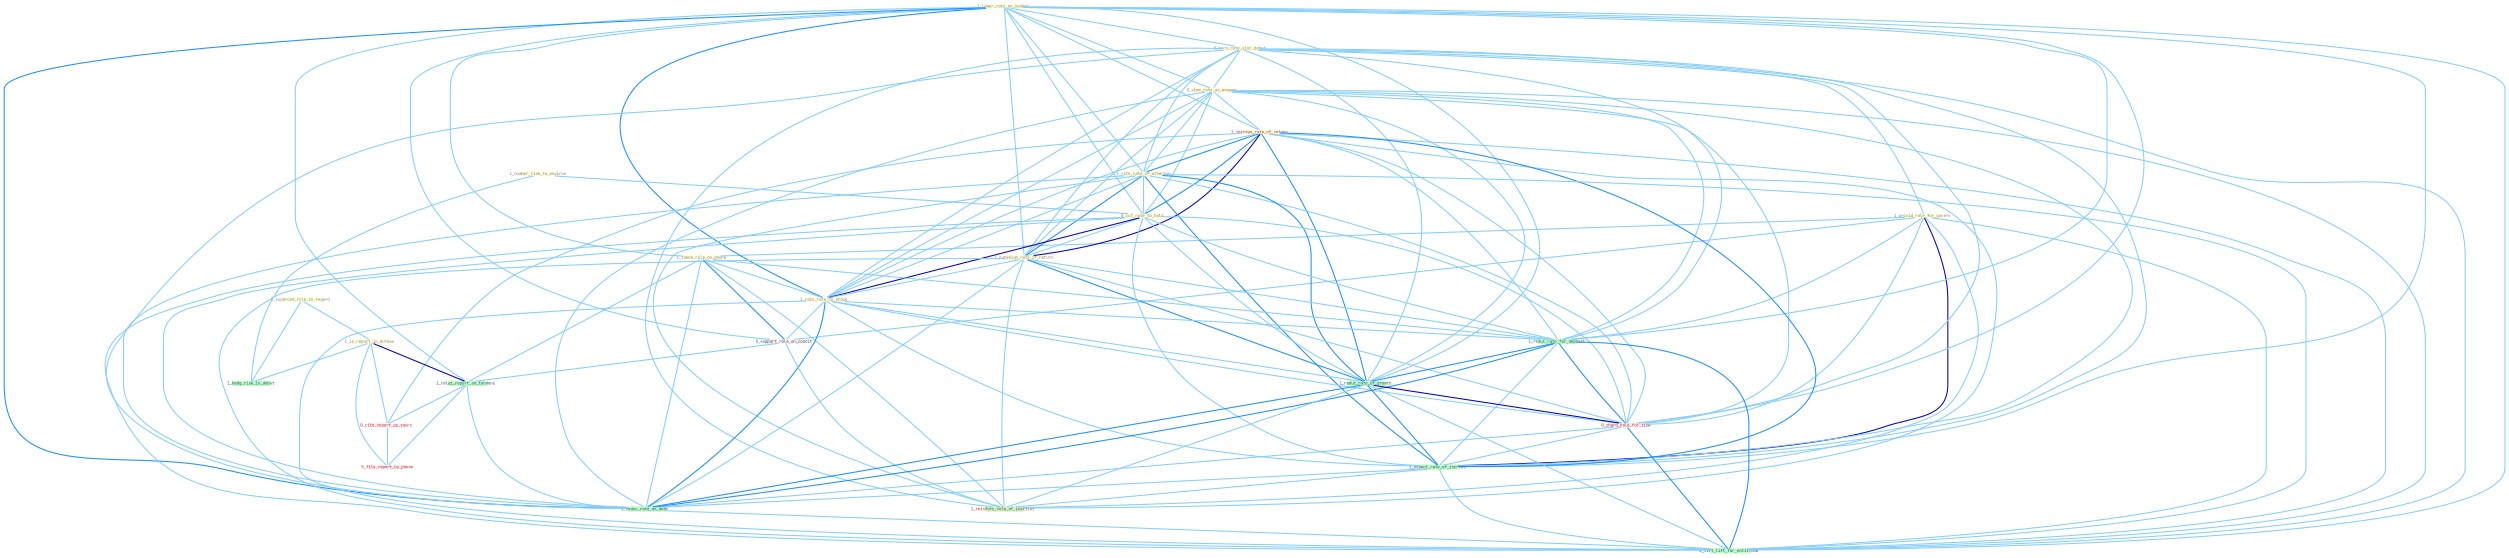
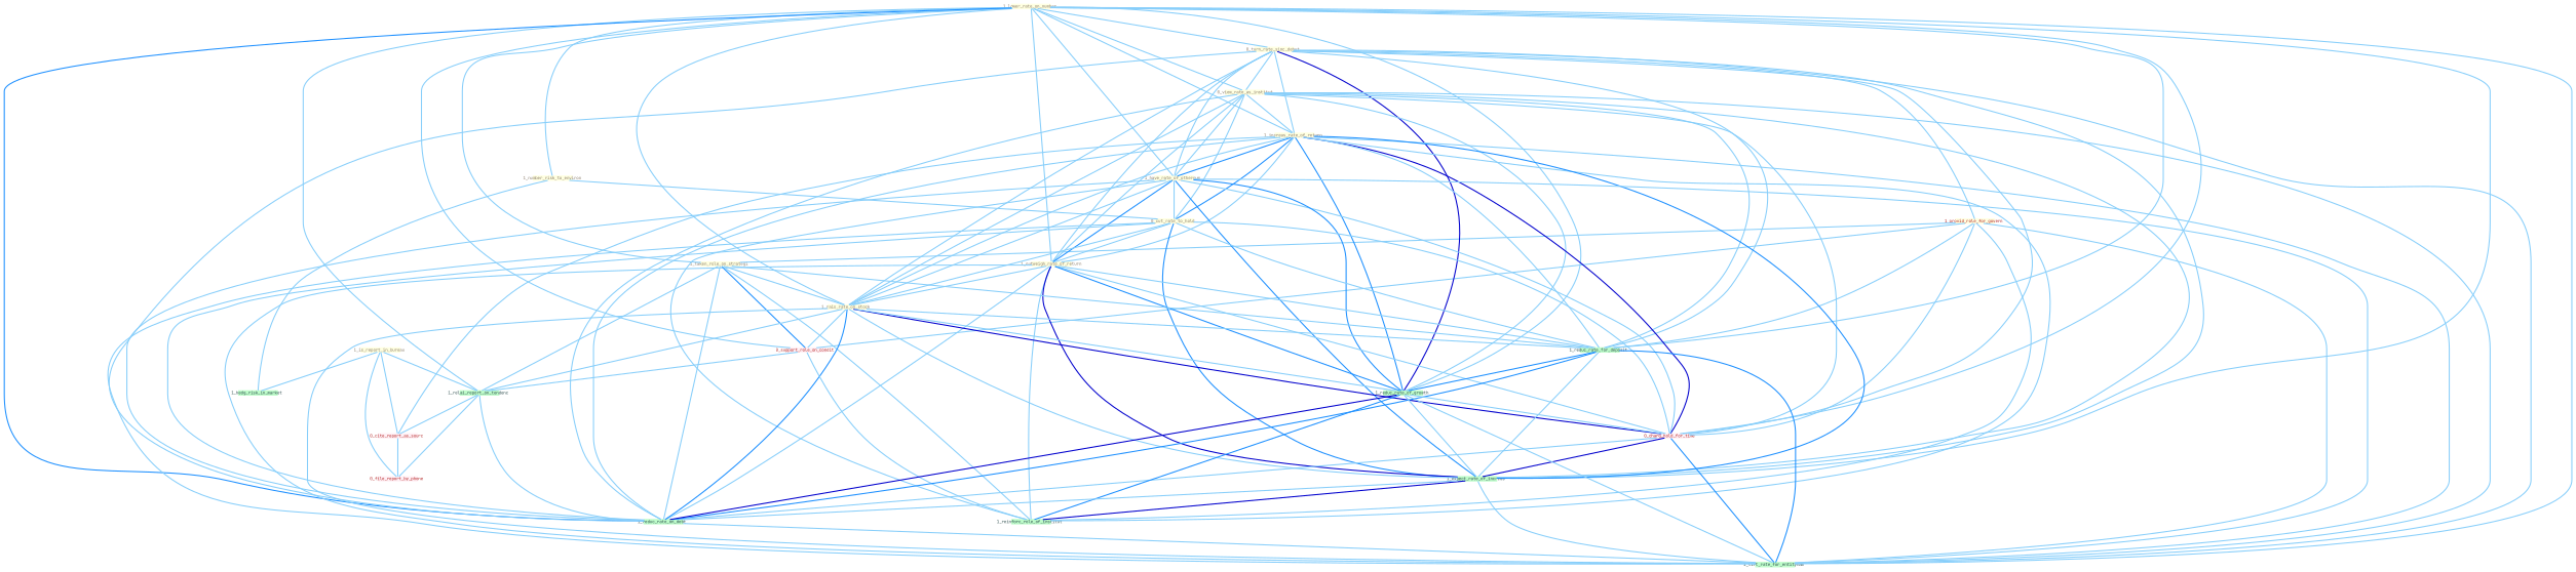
  graph {
    fontname="JetBrains Mono"
    node [color="#ffffe0" fixedsize=true fontcolor="#8b7d6b" fontname="JetBrains Mono" fontsize=4 shape=polygon style=filled]
    edge [color="#87cefa" fontname="JetBrains Mono" w=1]
-   "0_superced_rule_in_regard " [height=.06 width=.5]
-   "1_provid_role_for_govern " [height=.06 width=.5]
+   "1_provid_role_for_govern " [fontcolor="#b22222" height=.06 width=.5]
    "1_lower_rate_on_number " [height=.06 width=.5]
    n4 [height=.06 label="1_number_risk_to_environ" width=.5]
    "0_turn_rate_sinc_debut " [height=.06 width=.5]
-   "0_view_rate_as_weapon " [height=.06 width=.5]
-   "1_increas_rate_of_return " [fontcolor="#b22222" height=.06 width=.5]
-   "1_have_rate_of_othernum " [height=.06 width=.5 label="1_cite_rate_of_othernum"]
+   "0_view_rate_as_weapon " [height=.06 width=.5 label="0_view_rate_as_institut"]
+   "1_increas_rate_of_return " [height=.06 width=.5]
+   "1_have_rate_of_othernum " [height=.06 width=.5]
    "0_cut_rate_to_hold " [height=.06 width=.5]
    n10 [height=.06 label="1_outweigh_rate_of_return" width=.5]
-   "1_taken_role_on_strategi " [height=.06 width=.5 label="1_taken_role_on_phone"]
+   "1_taken_role_on_strategi " [height=.06 width=.5]
    "1_rais_rate_on_stock " [height=.06 width=.5]
    "1_is_report_in_bureau " [height=.06 width=.5]
-   "0_support_role_on_condit " [color="#fff0f5" fontcolor="#2f4f4f" height=.06 width=.5]
+   "0_support_role_on_condit " [color="#fff0f5" fontcolor="#b22222" height=.06 width=.5]
    "0_cite_report_as_sourc " [color="#fff0f5" fontcolor="#b22222" height=.06 width=.5]
-   "0_file_report_by_phone " [color="#fff0f5" fontcolor="#b22222" height=.06 width=.5 label="5_file_report_by_phone"]
+   "0_file_report_by_phone " [color="#fff0f5" fontcolor="#b22222" height=.06 width=.5]
    n17 [color="#fff0f5" fontcolor="#b22222" height=.06 label="0_charg_hold_for_time" width=.5]
-   "1_hedg_risk_in_market " [color="#BDFCC9" fontcolor="#2f4f4f" height=.06 width=.5 label="1_hedg_risk_in_debut"]
+   "1_hedg_risk_in_market " [color="#BDFCC9" fontcolor="#2f4f4f" height=.06 width=.5]
    "1_reduc_rate_for_deposit " [color="#BDFCC9" fontcolor="#2f4f4f" height=.06 width=.5]
-   "1_reinforc_role_of_institut " [color="#BDFCC9" fontcolor="#b22222" height=.06 width=.5]
-   "1_lift_rate_for_entitynam " [color="#BDFCC9" fontcolor="#2f4f4f" height=.06 width=.5 label="1_lift_lift_for_entitynam"]
+   "1_reinforc_role_of_institut " [color="#BDFCC9" fontcolor="#2f4f4f" height=.06 width=.5]
+   "1_lift_rate_for_entitynam " [color="#BDFCC9" fontcolor="#2f4f4f" height=.06 width=.5]
    "1_relai_report_on_tendenc " [color="#BDFCC9" fontcolor="#2f4f4f" height=.06 width=.5]
    "1_reduc_rate_of_growth " [color="#BDFCC9" fontcolor="#2f4f4f" height=.06 width=.5]
    "1_expect_rate_of_increas " [color="#BDFCC9" fontcolor="#2f4f4f" height=.06 width=.5]
    "1_reduc_rate_on_debt " [color="#BDFCC9" fontcolor="#2f4f4f" height=.06 width=.5]
    subgraph sub_1 {
-     "0_superced_rule_in_regard "
      "1_provid_role_for_govern "
      "1_lower_rate_on_number "
      n4
      "0_turn_rate_sinc_debut "
      "0_view_rate_as_weapon "
      "1_increas_rate_of_return "
      "1_have_rate_of_othernum "
      "0_cut_rate_to_hold "
      n10
      "1_taken_role_on_strategi "
      "1_rais_rate_on_stock "
      "1_is_report_in_bureau "
    }
    subgraph sub_2 {
      "0_support_role_on_condit "
      "0_cite_report_as_sourc "
      "0_file_report_by_phone "
      n17
    }
-   "0_superced_rule_in_regard " -- "1_is_report_in_bureau "
-   "0_superced_rule_in_regard " -- "1_hedg_risk_in_market "
    "1_provid_role_for_govern " -- "1_taken_role_on_strategi "
    "1_provid_role_for_govern " -- "0_support_role_on_condit "
    "1_provid_role_for_govern " -- n17
    "1_provid_role_for_govern " -- "1_reduc_rate_for_deposit "
    "1_provid_role_for_govern " -- "1_reinforc_role_of_institut "
    "1_provid_role_for_govern " -- "1_lift_rate_for_entitynam "
    "1_lower_rate_on_number " -- "0_turn_rate_sinc_debut "
    "1_lower_rate_on_number " -- "0_view_rate_as_weapon "
    "1_lower_rate_on_number " -- "1_increas_rate_of_return "
    "1_lower_rate_on_number " -- "1_have_rate_of_othernum "
-   "1_lower_rate_on_number " -- "0_cut_rate_to_hold "
+   "1_lower_rate_on_number " -- n4
    "1_lower_rate_on_number " -- n10
    "1_lower_rate_on_number " -- "1_taken_role_on_strategi "
-   "1_lower_rate_on_number " -- "1_rais_rate_on_stock " [color="#1e90ff" w=2]
+   "1_lower_rate_on_number " -- "1_rais_rate_on_stock " [w=2]
    "1_lower_rate_on_number " -- "0_support_role_on_condit "
    "1_lower_rate_on_number " -- n17
    "1_lower_rate_on_number " -- "1_reduc_rate_for_deposit "
    "1_lower_rate_on_number " -- "1_lift_rate_for_entitynam "
    "1_lower_rate_on_number " -- "1_relai_report_on_tendenc "
    "1_lower_rate_on_number " -- "1_reduc_rate_of_growth "
    "1_lower_rate_on_number " -- "1_expect_rate_of_increas "
    "1_lower_rate_on_number " -- "1_reduc_rate_on_debt " [color="#1e90ff" w=2]
    n4 -- "0_cut_rate_to_hold "
    n4 -- "1_hedg_risk_in_market "
    "0_turn_rate_sinc_debut " -- "1_provid_role_for_govern "
    "0_turn_rate_sinc_debut " -- "0_view_rate_as_weapon "
-   "0_turn_rate_sinc_debut " -- "1_reinforc_role_of_institut "
+   "0_turn_rate_sinc_debut " -- "1_increas_rate_of_return "
    "0_turn_rate_sinc_debut " -- "1_have_rate_of_othernum "
    "0_turn_rate_sinc_debut " -- n10
    "0_turn_rate_sinc_debut " -- "1_rais_rate_on_stock "
    "0_turn_rate_sinc_debut " -- n17
    "0_turn_rate_sinc_debut " -- "1_reduc_rate_for_deposit "
    "0_turn_rate_sinc_debut " -- "1_lift_rate_for_entitynam "
-   "0_turn_rate_sinc_debut " -- "1_reduc_rate_of_growth "
+   "0_turn_rate_sinc_debut " -- "1_reduc_rate_of_growth " [color="#0000cd"]
    "0_turn_rate_sinc_debut " -- "1_expect_rate_of_increas "
    "0_turn_rate_sinc_debut " -- "1_reduc_rate_on_debt "
    "0_view_rate_as_weapon " -- "1_increas_rate_of_return "
    "0_view_rate_as_weapon " -- "1_have_rate_of_othernum "
    "0_view_rate_as_weapon " -- "0_cut_rate_to_hold "
    "0_view_rate_as_weapon " -- n10
    "0_view_rate_as_weapon " -- "1_rais_rate_on_stock "
    "0_view_rate_as_weapon " -- n17
    "0_view_rate_as_weapon " -- "1_reduc_rate_for_deposit "
    "0_view_rate_as_weapon " -- "1_lift_rate_for_entitynam "
    "0_view_rate_as_weapon " -- "1_reduc_rate_of_growth "
    "0_view_rate_as_weapon " -- "1_expect_rate_of_increas "
    "0_view_rate_as_weapon " -- "1_reduc_rate_on_debt "
    "1_increas_rate_of_return " -- "1_have_rate_of_othernum " [color="#1e90ff" w=2]
    "1_increas_rate_of_return " -- "0_cut_rate_to_hold " [color="#1e90ff"]
-   "1_increas_rate_of_return " -- n10 [color="#0000cd" w=3]
+   "1_increas_rate_of_return " -- n10 [w=3]
    "1_increas_rate_of_return " -- "1_rais_rate_on_stock "
    "1_increas_rate_of_return " -- "0_cite_report_as_sourc "
-   "1_increas_rate_of_return " -- n17
+   "1_increas_rate_of_return " -- n17 [color="#0000cd"]
    "1_increas_rate_of_return " -- "1_reduc_rate_for_deposit "
    "1_increas_rate_of_return " -- "1_reinforc_role_of_institut "
    "1_increas_rate_of_return " -- "1_lift_rate_for_entitynam "
    "1_increas_rate_of_return " -- "1_reduc_rate_of_growth " [color="#1e90ff" w=2]
    "1_increas_rate_of_return " -- "1_expect_rate_of_increas " [color="#1e90ff" w=2]
+   "1_increas_rate_of_return " -- "1_reduc_rate_on_debt "
    "1_have_rate_of_othernum " -- "0_cut_rate_to_hold "
    "1_have_rate_of_othernum " -- n10 [color="#1e90ff" w=2]
    "1_have_rate_of_othernum " -- "1_rais_rate_on_stock "
    "1_have_rate_of_othernum " -- n17
    "1_have_rate_of_othernum " -- "1_reinforc_role_of_institut "
    "1_have_rate_of_othernum " -- "1_lift_rate_for_entitynam "
    "1_have_rate_of_othernum " -- "1_reduc_rate_of_growth " [color="#1e90ff" w=2]
    "1_have_rate_of_othernum " -- "1_expect_rate_of_increas " [color="#1e90ff" w=2]
    "1_have_rate_of_othernum " -- "1_reduc_rate_on_debt "
    "0_cut_rate_to_hold " -- n10
-   "0_cut_rate_to_hold " -- "1_rais_rate_on_stock " [color="#0000cd"]
+   "0_cut_rate_to_hold " -- "1_rais_rate_on_stock "
    "0_cut_rate_to_hold " -- n17
    "0_cut_rate_to_hold " -- "1_reduc_rate_for_deposit "
    "0_cut_rate_to_hold " -- "1_lift_rate_for_entitynam "
-   "0_cut_rate_to_hold " -- "1_reduc_rate_of_growth "
-   "0_cut_rate_to_hold " -- "1_expect_rate_of_increas "
+   "0_cut_rate_to_hold " -- "1_expect_rate_of_increas " [color="#1e90ff"]
    "0_cut_rate_to_hold " -- "1_reduc_rate_on_debt "
    n10 -- "1_rais_rate_on_stock "
    n10 -- n17
    n10 -- "1_reduc_rate_for_deposit "
    n10 -- "1_reinforc_role_of_institut "
    n10 -- "1_lift_rate_for_entitynam "
    n10 -- "1_reduc_rate_of_growth " [color="#1e90ff" w=2]
-   "1_provid_role_for_govern " -- "1_expect_rate_of_increas " [color="#0000cd" w=3]
+   n10 -- "1_expect_rate_of_increas " [color="#0000cd" w=3]
    n10 -- "1_reduc_rate_on_debt "
    "1_taken_role_on_strategi " -- "1_rais_rate_on_stock "
    "1_taken_role_on_strategi " -- "0_support_role_on_condit " [color="#1e90ff" w=2]
    "1_taken_role_on_strategi " -- "1_reduc_rate_for_deposit "
    "1_taken_role_on_strategi " -- "1_reinforc_role_of_institut "
    "1_taken_role_on_strategi " -- "1_relai_report_on_tendenc "
    "1_taken_role_on_strategi " -- "1_reduc_rate_on_debt "
    "1_rais_rate_on_stock " -- "0_support_role_on_condit "
-   "1_rais_rate_on_stock " -- n17
+   "1_rais_rate_on_stock " -- n17 [color="#0000cd"]
    "1_rais_rate_on_stock " -- "1_reduc_rate_for_deposit "
    "1_rais_rate_on_stock " -- "1_lift_rate_for_entitynam "
+   "1_rais_rate_on_stock " -- "1_relai_report_on_tendenc "
    "1_rais_rate_on_stock " -- "1_reduc_rate_of_growth "
    "1_rais_rate_on_stock " -- "1_expect_rate_of_increas "
    "1_rais_rate_on_stock " -- "1_reduc_rate_on_debt " [color="#1e90ff" w=2]
    "1_is_report_in_bureau " -- "0_cite_report_as_sourc "
    "1_is_report_in_bureau " -- "0_file_report_by_phone "
    "1_is_report_in_bureau " -- "1_hedg_risk_in_market "
-   "1_is_report_in_bureau " -- "1_relai_report_on_tendenc " [color="#0000cd"]
+   "1_is_report_in_bureau " -- "1_relai_report_on_tendenc "
    "0_support_role_on_condit " -- "1_reinforc_role_of_institut "
    "0_support_role_on_condit " -- "1_relai_report_on_tendenc "
    "0_cite_report_as_sourc " -- "0_file_report_by_phone "
    n17 -- "1_lift_rate_for_entitynam " [color="#1e90ff" w=2]
-   n17 -- "1_expect_rate_of_increas "
+   n17 -- "1_expect_rate_of_increas " [color="#0000cd"]
    n17 -- "1_reduc_rate_on_debt "
-   "1_reduc_rate_for_deposit " -- n17 [color="#1e90ff" w=2]
    "1_reduc_rate_for_deposit " -- "1_lift_rate_for_entitynam " [color="#1e90ff" w=2]
    "1_reduc_rate_for_deposit " -- "1_reduc_rate_of_growth " [color="#1e90ff" w=2]
    "1_reduc_rate_for_deposit " -- "1_expect_rate_of_increas "
    "1_reduc_rate_for_deposit " -- "1_reduc_rate_on_debt " [color="#1e90ff" w=2]
    "1_relai_report_on_tendenc " -- "0_cite_report_as_sourc "
    "1_relai_report_on_tendenc " -- "0_file_report_by_phone "
    "1_relai_report_on_tendenc " -- "1_reduc_rate_on_debt "
-   "1_reduc_rate_of_growth " -- n17 [color="#0000cd"]
-   "1_reduc_rate_of_growth " -- "1_reinforc_role_of_institut "
+   "1_reduc_rate_of_growth " -- n17
+   "1_reduc_rate_of_growth " -- "1_reinforc_role_of_institut " [color="#1e90ff"]
    "1_reduc_rate_of_growth " -- "1_lift_rate_for_entitynam "
-   "1_reduc_rate_of_growth " -- "1_expect_rate_of_increas " [color="#1e90ff" w=2]
-   "1_reduc_rate_of_growth " -- "1_reduc_rate_on_debt " [color="#1e90ff" w=2]
-   "1_expect_rate_of_increas " -- "1_reinforc_role_of_institut "
+   "1_reduc_rate_of_growth " -- "1_expect_rate_of_increas " [w=2]
+   "1_reduc_rate_of_growth " -- "1_reduc_rate_on_debt " [color="#0000cd" w=2]
+   "1_expect_rate_of_increas " -- "1_reinforc_role_of_institut " [color="#0000cd"]
    "1_expect_rate_of_increas " -- "1_lift_rate_for_entitynam "
    "1_expect_rate_of_increas " -- "1_reduc_rate_on_debt "
    "1_reduc_rate_on_debt " -- "1_lift_rate_for_entitynam "
  }
